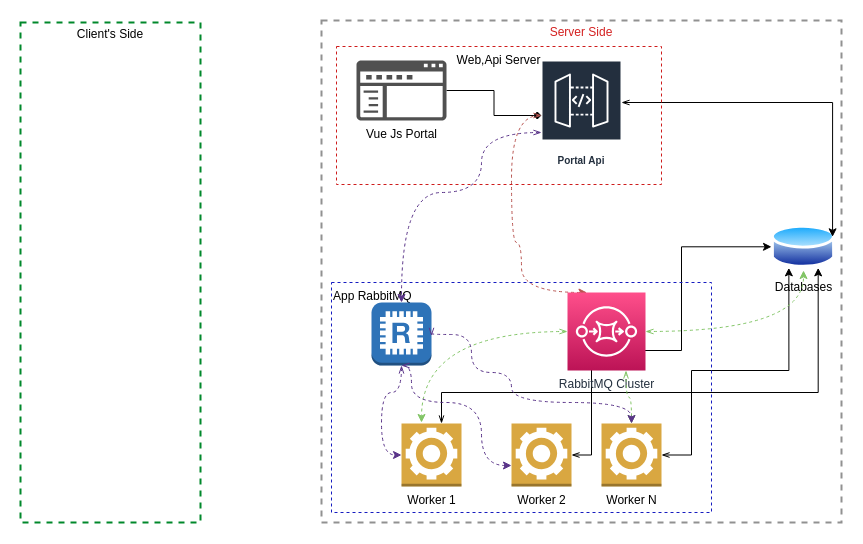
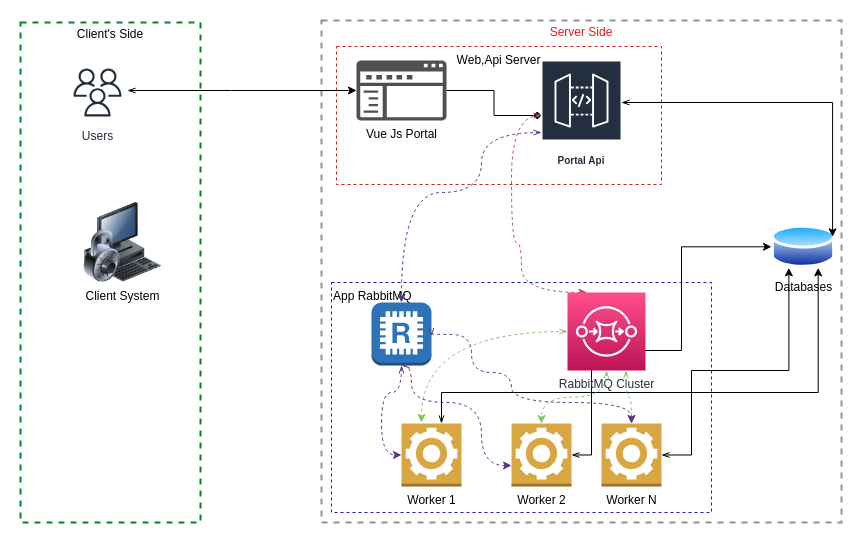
  <mxCell id="0" />
  <mxCell id="1" parent="0" />
  <mxCell id="2" value="Client's Side" style="fontStyle=0;verticalAlign=top;align=center;spacingTop=-2;fillColor=none;rounded=0;whiteSpace=wrap;html=1;strokeColor=#00882B;strokeWidth=2;dashed=1;container=1;collapsible=0;expand=0;recursiveResize=0;" parent="1" vertex="1"><mxGeometry x="20" y="22" width="180" height="500" as="geometry" /></mxCell>
+ <mxCell id="3" value="Users" style="outlineConnect=0;fontColor=#232F3E;gradientColor=none;strokeColor=#232F3E;fillColor=#ffffff;dashed=0;verticalLabelPosition=bottom;verticalAlign=top;align=center;html=1;fontSize=12;fontStyle=0;aspect=fixed;shape=mxgraph.aws4.resourceIcon;resIcon=mxgraph.aws4.users;" parent="2" vertex="1"><mxGeometry x="47" y="40" width="60" height="60" as="geometry" /></mxCell>
+ <mxCell id="4" value="Client System" style="image;html=1;image=img/lib/clip_art/computers/Secure_System_128x128.png;dashed=0;fillColor=#D9A741;" parent="2" vertex="1"><mxGeometry x="62" y="180" width="80" height="80" as="geometry" /></mxCell>
  <mxCell id="5" value="Server Side" style="fontStyle=0;verticalAlign=top;align=center;spacingTop=-2;fillColor=none;rounded=0;whiteSpace=wrap;html=1;strokeColor=#919191;strokeWidth=2;dashed=1;container=1;collapsible=0;expand=0;recursiveResize=0;fontColor=#d42121;" parent="1" vertex="1"><mxGeometry x="321" y="20" width="520" height="502" as="geometry" /></mxCell>
  <mxCell id="6" style="edgeStyle=orthogonalEdgeStyle;rounded=0;orthogonalLoop=1;jettySize=auto;html=1;endArrow=diamond;" parent="5" source="7" target="8" edge="1"><mxGeometry relative="1" as="geometry" /></mxCell>
  <mxCell id="7" value="Vue Js Portal" style="pointerEvents=1;shadow=0;dashed=0;html=1;strokeColor=none;labelPosition=center;verticalLabelPosition=bottom;verticalAlign=top;align=center;fillColor=#505050;shape=mxgraph.mscae.intune.company_portal" parent="5" vertex="1"><mxGeometry x="35" y="40" width="90" height="60" as="geometry" /></mxCell>
  <mxCell id="8" value="Portal Api" style="outlineConnect=0;fontColor=#232F3E;gradientColor=none;strokeColor=#ffffff;fillColor=#232F3E;dashed=0;verticalLabelPosition=middle;verticalAlign=bottom;align=center;html=1;whiteSpace=wrap;fontSize=10;fontStyle=1;spacing=3;shape=mxgraph.aws4.productIcon;prIcon=mxgraph.aws4.api_gateway;" parent="5" vertex="1"><mxGeometry x="220" y="40" width="80" height="110" as="geometry" /></mxCell>
  <mxCell id="9" style="edgeStyle=orthogonalEdgeStyle;curved=1;rounded=0;orthogonalLoop=1;jettySize=auto;html=1;startArrow=openThin;startFill=0;dashed=1;fillColor=#f8cecc;strokeColor=#b85450;entryX=0.25;entryY=0;entryDx=0;entryDy=0;entryPerimeter=0;" parent="5" source="8" target="17" edge="1"><mxGeometry relative="1" as="geometry"><Array as="points"><mxPoint x="190" y="95" /><mxPoint x="190" y="222" /><mxPoint x="200" y="222" /></Array></mxGeometry></mxCell>
  <mxCell id="10" value="Worker 2" style="outlineConnect=0;dashed=0;verticalLabelPosition=bottom;verticalAlign=top;align=center;html=1;shape=mxgraph.aws3.worker;fillColor=#D9A741;gradientColor=none;labelBackgroundColor=none;fontColor=#000000;" parent="5" vertex="1"><mxGeometry x="190" y="403" width="60" height="63" as="geometry" /></mxCell>
  <mxCell id="11" style="edgeStyle=orthogonalEdgeStyle;rounded=0;orthogonalLoop=1;jettySize=auto;html=1;exitX=1;exitY=0.5;exitDx=0;exitDy=0;exitPerimeter=0;startArrow=openThin;startFill=0;entryX=0;entryY=0.5;entryDx=0;entryDy=0;" parent="5" source="10" target="13" edge="1"><mxGeometry relative="1" as="geometry"><mxPoint x="440" y="230" as="targetPoint" /><Array as="points"><mxPoint x="270" y="435" /><mxPoint x="270" y="330" /><mxPoint x="360" y="330" /><mxPoint x="360" y="226" /></Array></mxGeometry></mxCell>
  <mxCell id="12" value="Worker N" style="outlineConnect=0;dashed=0;verticalLabelPosition=bottom;verticalAlign=top;align=center;html=1;shape=mxgraph.aws3.worker;fillColor=#D9A741;gradientColor=none;" parent="5" vertex="1"><mxGeometry x="280" y="403" width="60" height="63" as="geometry" /></mxCell>
  <mxCell id="13" value="Databases" style="aspect=fixed;perimeter=ellipsePerimeter;align=center;shadow=0;dashed=0;spacingTop=3;image;image=img/lib/active_directory/database.svg;labelBackgroundColor=none;fontColor=#000000;html=1;" parent="5" vertex="1"><mxGeometry x="450" y="202.6" width="64.05" height="47.4" as="geometry" /></mxCell>
  <mxCell id="14" value="Worker 1" style="outlineConnect=0;dashed=0;verticalLabelPosition=bottom;verticalAlign=top;align=center;html=1;shape=mxgraph.aws3.worker;fillColor=#D9A741;gradientColor=none;labelBackgroundColor=none;fontColor=#000000;" parent="5" vertex="1"><mxGeometry x="80" y="403" width="60" height="63" as="geometry" /></mxCell>
  <mxCell id="15" style="edgeStyle=orthogonalEdgeStyle;rounded=0;orthogonalLoop=1;jettySize=auto;html=1;exitX=1;exitY=0.5;exitDx=0;exitDy=0;exitPerimeter=0;startArrow=openThin;startFill=0;entryX=0.25;entryY=1;entryDx=0;entryDy=0;" parent="5" source="12" target="13" edge="1"><mxGeometry relative="1" as="geometry"><mxPoint x="450.0" y="294.8" as="targetPoint" /><Array as="points"><mxPoint x="370" y="435" /><mxPoint x="370" y="350" /><mxPoint x="467" y="350" /></Array><mxPoint x="340" y="250" as="sourcePoint" /></mxGeometry></mxCell>
  <mxCell id="16" style="edgeStyle=orthogonalEdgeStyle;rounded=0;orthogonalLoop=1;jettySize=auto;html=1;startArrow=openThin;startFill=0;entryX=0.75;entryY=1;entryDx=0;entryDy=0;" parent="5" source="14" target="13" edge="1"><mxGeometry relative="1" as="geometry"><mxPoint x="450.0" y="123.0" as="targetPoint" /><Array as="points"><mxPoint x="120" y="372" /><mxPoint x="497" y="372" /></Array><mxPoint x="340" y="78.2" as="sourcePoint" /></mxGeometry></mxCell>
  <mxCell id="17" value="RabbitMQ Cluster" style="sketch=0;points=[[0,0,0],[0.25,0,0],[0.5,0,0],[0.75,0,0],[1,0,0],[0,1,0],[0.25,1,0],[0.5,1,0],[0.75,1,0],[1,1,0],[0,0.25,0],[0,0.5,0],[0,0.75,0],[1,0.25,0],[1,0.5,0],[1,0.75,0]];outlineConnect=0;fontColor=#232F3E;gradientColor=#FF4F8B;gradientDirection=north;fillColor=#BC1356;strokeColor=#ffffff;dashed=0;verticalLabelPosition=bottom;verticalAlign=top;align=center;html=1;fontSize=12;fontStyle=0;aspect=fixed;shape=mxgraph.aws4.resourceIcon;resIcon=mxgraph.aws4.sqs;labelBackgroundColor=none;" parent="5" vertex="1"><mxGeometry x="246" y="272" width="78" height="78" as="geometry" /></mxCell>
- <mxCell id="18" style="edgeStyle=orthogonalEdgeStyle;curved=1;rounded=0;orthogonalLoop=1;jettySize=auto;html=1;startArrow=openThin;startFill=0;strokeColor=#82c566;dashed=1;labelBackgroundColor=none;labelBorderColor=default;" parent="5" source="17" target="13" edge="1"><mxGeometry relative="1" as="geometry"><mxPoint x="120" y="320" as="targetPoint" /></mxGeometry></mxCell>
+ <mxCell id="18" style="edgeStyle=orthogonalEdgeStyle;curved=1;rounded=0;orthogonalLoop=1;jettySize=auto;html=1;startArrow=openThin;startFill=0;strokeColor=#82c566;dashed=1;labelBackgroundColor=none;labelBorderColor=default;entryX=0.5;entryY=0;entryDx=0;entryDy=0;entryPerimeter=0;" parent="5" source="17" target="10" edge="1"><mxGeometry relative="1" as="geometry"><mxPoint x="120" y="320" as="targetPoint" /></mxGeometry></mxCell>
  <mxCell id="19" style="edgeStyle=orthogonalEdgeStyle;curved=1;rounded=0;orthogonalLoop=1;jettySize=auto;html=1;startArrow=openThin;startFill=0;strokeColor=#82c566;dashed=1;labelBackgroundColor=none;labelBorderColor=default;entryX=0.5;entryY=0;entryDx=0;entryDy=0;entryPerimeter=0;exitX=0.75;exitY=1;exitDx=0;exitDy=0;exitPerimeter=0;" parent="5" source="17" target="12" edge="1"><mxGeometry relative="1" as="geometry"><mxPoint x="230" y="520" as="targetPoint" /><mxPoint x="279" y="238" as="sourcePoint" /></mxGeometry></mxCell>
  <mxCell id="20" style="edgeStyle=orthogonalEdgeStyle;rounded=0;orthogonalLoop=1;jettySize=auto;html=1;startArrow=openThin;startFill=0;entryX=1;entryY=0.25;entryDx=0;entryDy=0;" parent="5" source="8" target="13" edge="1"><mxGeometry relative="1" as="geometry"><mxPoint x="123" y="211.5" as="sourcePoint" /><mxPoint x="496.683" y="115.228" as="targetPoint" /><Array as="points"><mxPoint x="511" y="82" /></Array></mxGeometry></mxCell>
  <mxCell id="21" value="Web,Api Server" style="rounded=0;whiteSpace=wrap;html=1;labelBackgroundColor=none;fillStyle=dots;fillColor=none;dashed=1;align=center;verticalAlign=top;fontColor=#000000;strokeColor=#ce1c1c;" parent="5" vertex="1"><mxGeometry x="15" y="26" width="325" height="138" as="geometry" /></mxCell>
  <mxCell id="22" value="App RabbitMQ" style="rounded=0;whiteSpace=wrap;html=1;labelBackgroundColor=none;fillStyle=dots;fillColor=none;dashed=1;align=left;verticalAlign=top;fontColor=#000000;strokeColor=#161cc0;" vertex="1" parent="5"><mxGeometry x="10" y="262" width="380" height="230" as="geometry" /></mxCell>
+ <mxCell id="23" style="edgeStyle=orthogonalEdgeStyle;rounded=0;orthogonalLoop=1;jettySize=auto;html=1;startArrow=openThin;startFill=0;entryX=0;entryY=0.5;entryDx=0;entryDy=0;entryPerimeter=0;" parent="1" source="3" target="7" edge="1"><mxGeometry relative="1" as="geometry"><mxPoint x="128" y="82" as="sourcePoint" /><mxPoint x="338" y="69" as="targetPoint" /><Array as="points"><mxPoint x="231" y="90" /><mxPoint x="231" y="90" /></Array></mxGeometry></mxCell>
  <mxCell id="24" style="edgeStyle=orthogonalEdgeStyle;curved=1;rounded=0;orthogonalLoop=1;jettySize=auto;html=1;startArrow=openThin;startFill=0;strokeColor=#82c566;dashed=1;labelBackgroundColor=none;labelBorderColor=default;" edge="1" parent="1" source="17"><mxGeometry relative="1" as="geometry"><mxPoint x="421" y="422" as="targetPoint" /><mxPoint x="423" y="380" as="sourcePoint" /></mxGeometry></mxCell>
  <mxCell id="25" value="" style="outlineConnect=0;dashed=0;verticalLabelPosition=bottom;verticalAlign=top;align=center;html=1;shape=mxgraph.aws3.redis;fillColor=#2E73B8;gradientColor=none;" vertex="1" parent="1"><mxGeometry x="371" y="302" width="60" height="63" as="geometry" /></mxCell>
  <mxCell id="26" style="edgeStyle=orthogonalEdgeStyle;curved=1;rounded=0;orthogonalLoop=1;jettySize=auto;html=1;startArrow=openThin;startFill=0;dashed=1;fillColor=#f8cecc;strokeColor=#5a3489;entryX=0.5;entryY=0;entryDx=0;entryDy=0;entryPerimeter=0;" edge="1" parent="1" source="8" target="25"><mxGeometry relative="1" as="geometry"><Array as="points"><mxPoint x="481" y="132" /><mxPoint x="481" y="192" /><mxPoint x="401" y="192" /></Array><mxPoint x="431" y="125" as="sourcePoint" /><mxPoint x="412" y="302" as="targetPoint" /></mxGeometry></mxCell>
  <mxCell id="27" style="edgeStyle=orthogonalEdgeStyle;curved=1;rounded=0;orthogonalLoop=1;jettySize=auto;html=1;startArrow=openThin;startFill=0;dashed=1;fillColor=#f8cecc;strokeColor=#5A3489;entryX=0;entryY=0.5;entryDx=0;entryDy=0;entryPerimeter=0;exitX=0.5;exitY=1;exitDx=0;exitDy=0;exitPerimeter=0;" edge="1" parent="1" source="25" target="14"><mxGeometry relative="1" as="geometry"><Array as="points"><mxPoint x="401" y="392" /><mxPoint x="381" y="392" /><mxPoint x="381" y="455" /></Array><mxPoint x="571" y="262" as="sourcePoint" /><mxPoint x="431" y="432" as="targetPoint" /></mxGeometry></mxCell>
  <mxCell id="28" style="edgeStyle=orthogonalEdgeStyle;curved=1;rounded=0;orthogonalLoop=1;jettySize=auto;html=1;startArrow=openThin;startFill=0;dashed=1;fillColor=#f8cecc;strokeColor=#5A3489;exitX=0.5;exitY=1;exitDx=0;exitDy=0;exitPerimeter=0;" edge="1" parent="1" source="25" target="10"><mxGeometry relative="1" as="geometry"><Array as="points"><mxPoint x="411" y="365" /><mxPoint x="411" y="402" /><mxPoint x="481" y="402" /><mxPoint x="481" y="465" /></Array><mxPoint x="411" y="375" as="sourcePoint" /><mxPoint x="411" y="465" as="targetPoint" /></mxGeometry></mxCell>
  <mxCell id="29" style="edgeStyle=orthogonalEdgeStyle;curved=1;rounded=0;orthogonalLoop=1;jettySize=auto;html=1;startArrow=openThin;startFill=0;dashed=1;fillColor=#f8cecc;strokeColor=#5A3489;exitX=1;exitY=0.53;exitDx=0;exitDy=0;exitPerimeter=0;entryX=0.5;entryY=0;entryDx=0;entryDy=0;entryPerimeter=0;" edge="1" parent="1" source="25" target="12"><mxGeometry relative="1" as="geometry"><Array as="points"><mxPoint x="431" y="334" /><mxPoint x="471" y="334" /><mxPoint x="471" y="372" /><mxPoint x="511" y="372" /><mxPoint x="511" y="402" /><mxPoint x="631" y="402" /></Array><mxPoint x="411" y="375" as="sourcePoint" /><mxPoint x="521" y="475" as="targetPoint" /></mxGeometry></mxCell>
